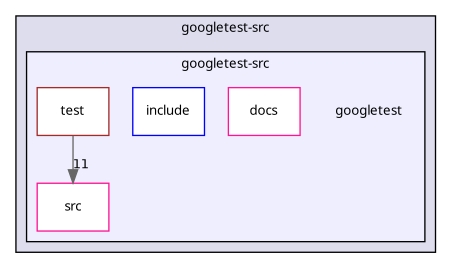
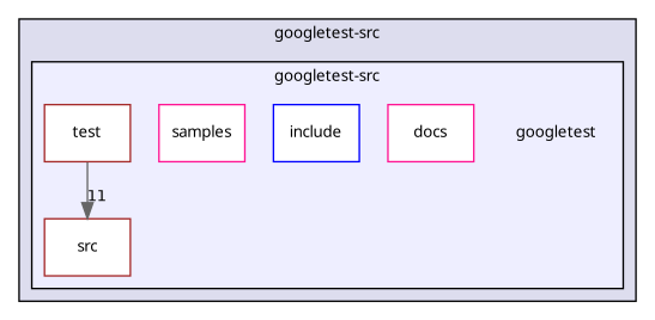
  digraph {
    compound=true
    fontname="Noto Sans"
    node [fontname="Noto Sans" fontsize=10 shape=box color=deeppink fillcolor=white style=filled]
    n1 [label=googletest shape=plaintext fillcolor="" style=""]
    n2 [label=docs]
    n3 [color=blue label=include]
-   n5 [label=src]
+   n4 [label=samples]
+   n5 [label=src color=brown]
    n6 [label=test color=brown]
    subgraph cluster_1 {
      bgcolor="#ddddee"
      fontsize=10
      label="googletest-src"
      pencolor=black
      subgraph cluster_2 {
        bgcolor="#eeeeff"
        fontsize=10
        pencolor=black
        n1
        n2
        n3
+       n4
        n5
        n6
      }
    }
    n6 -> n5 [headlabel=11 labeldistance=1.5 labelfontname=Helvetica labelfontsize=10 color=gray40 fontname="Noto Sans"]
  }
